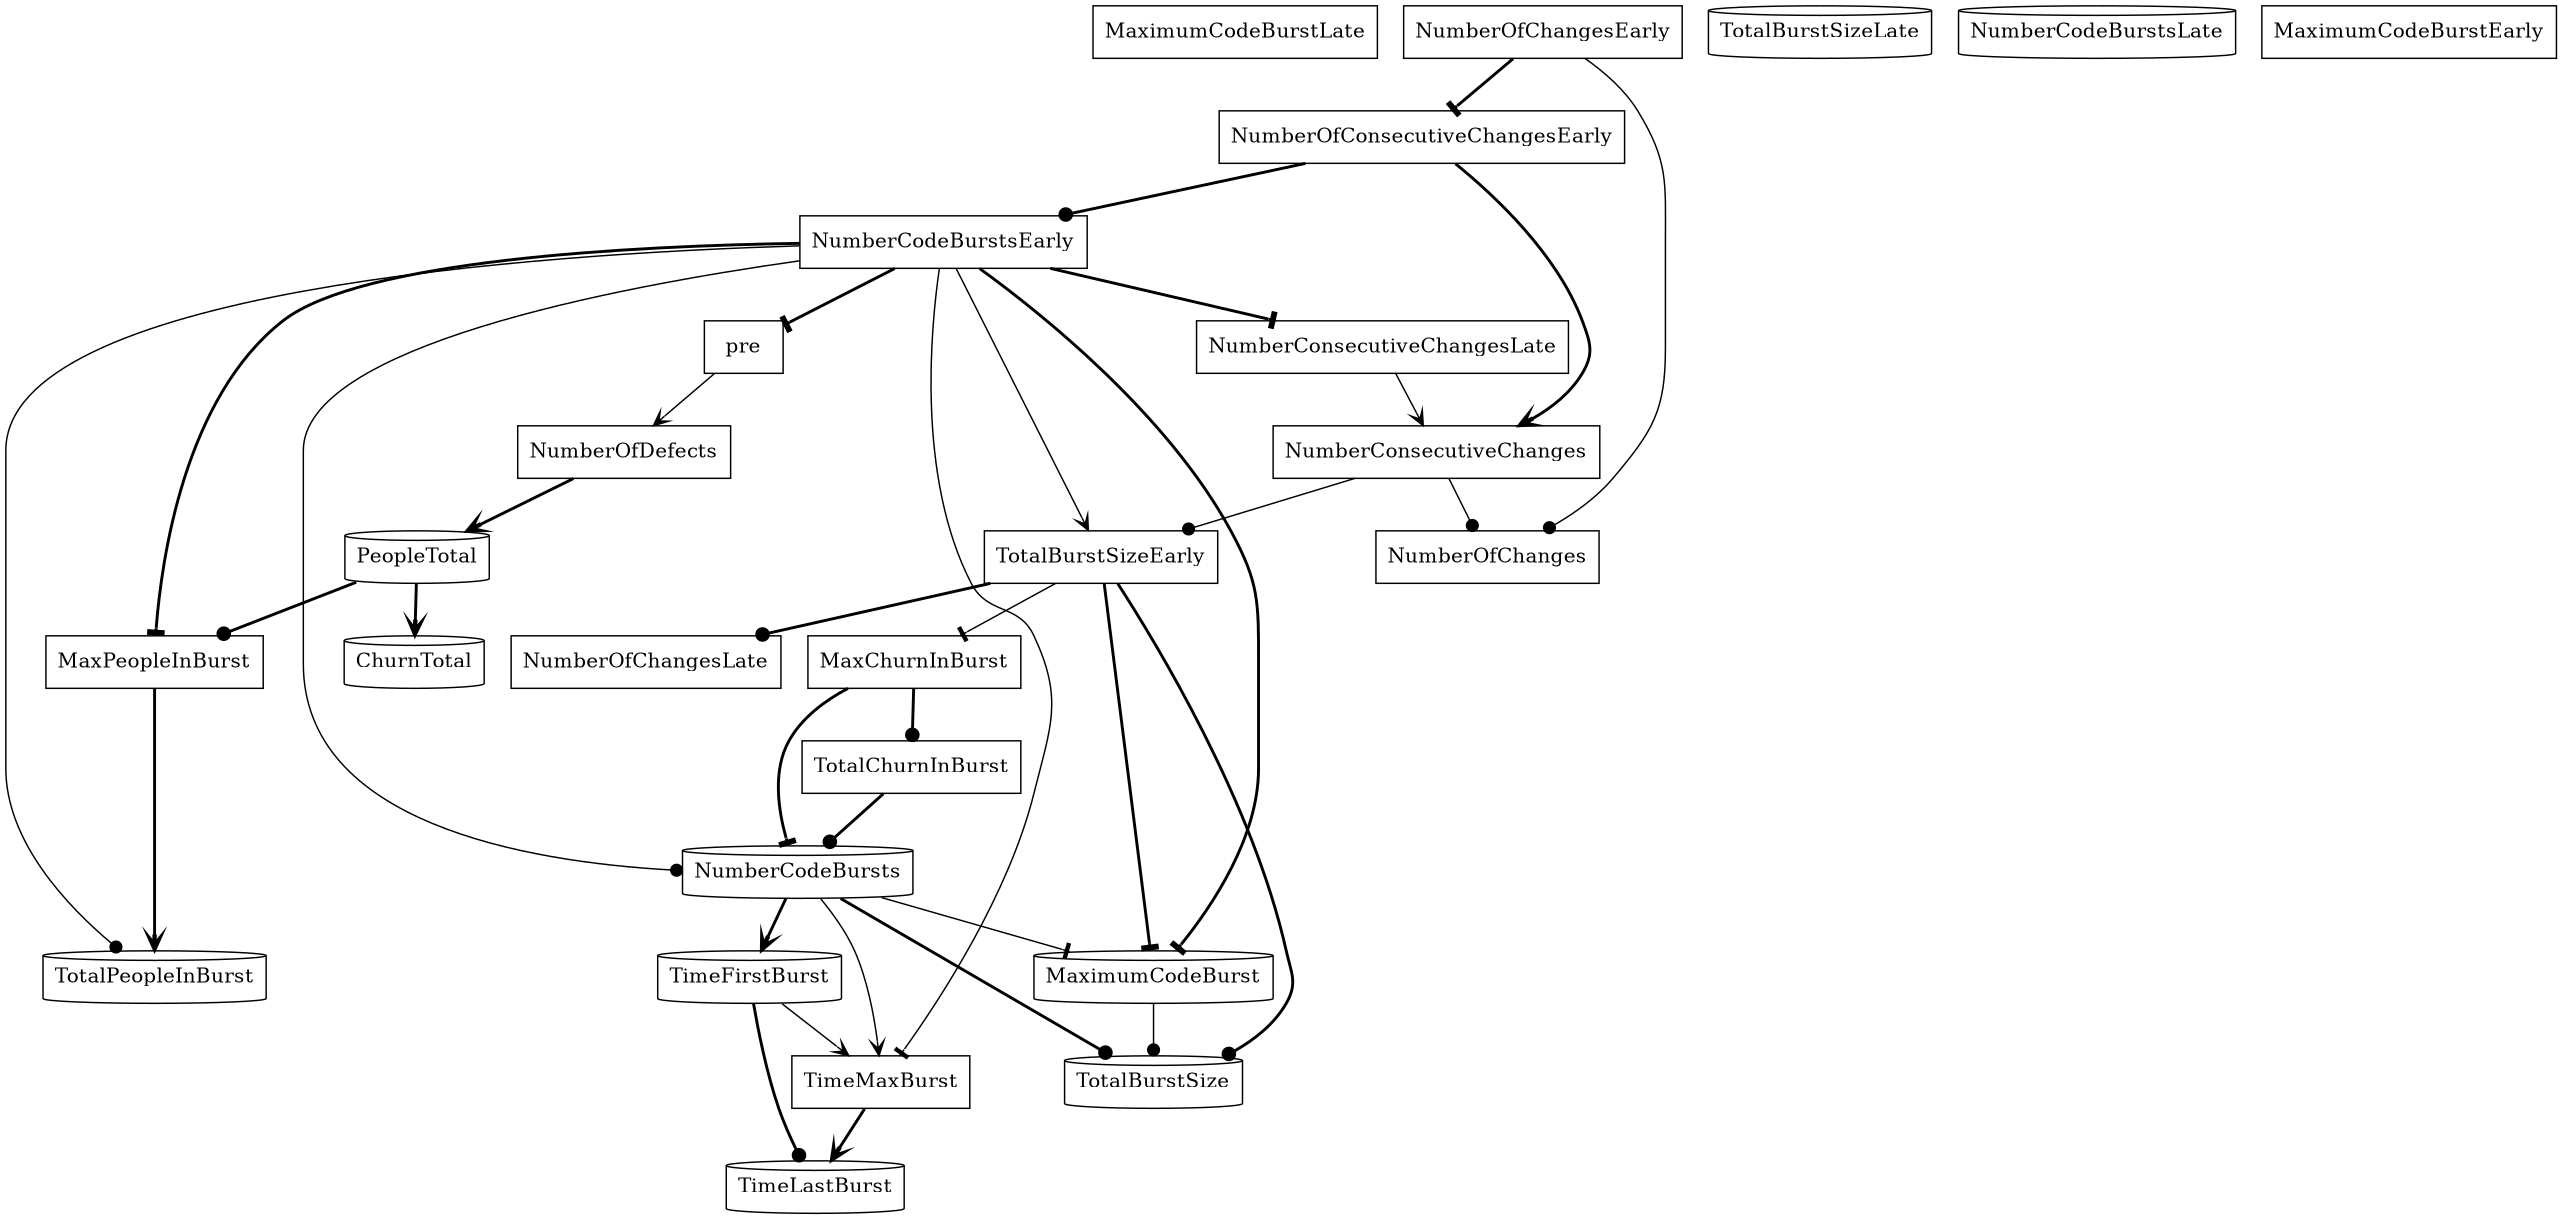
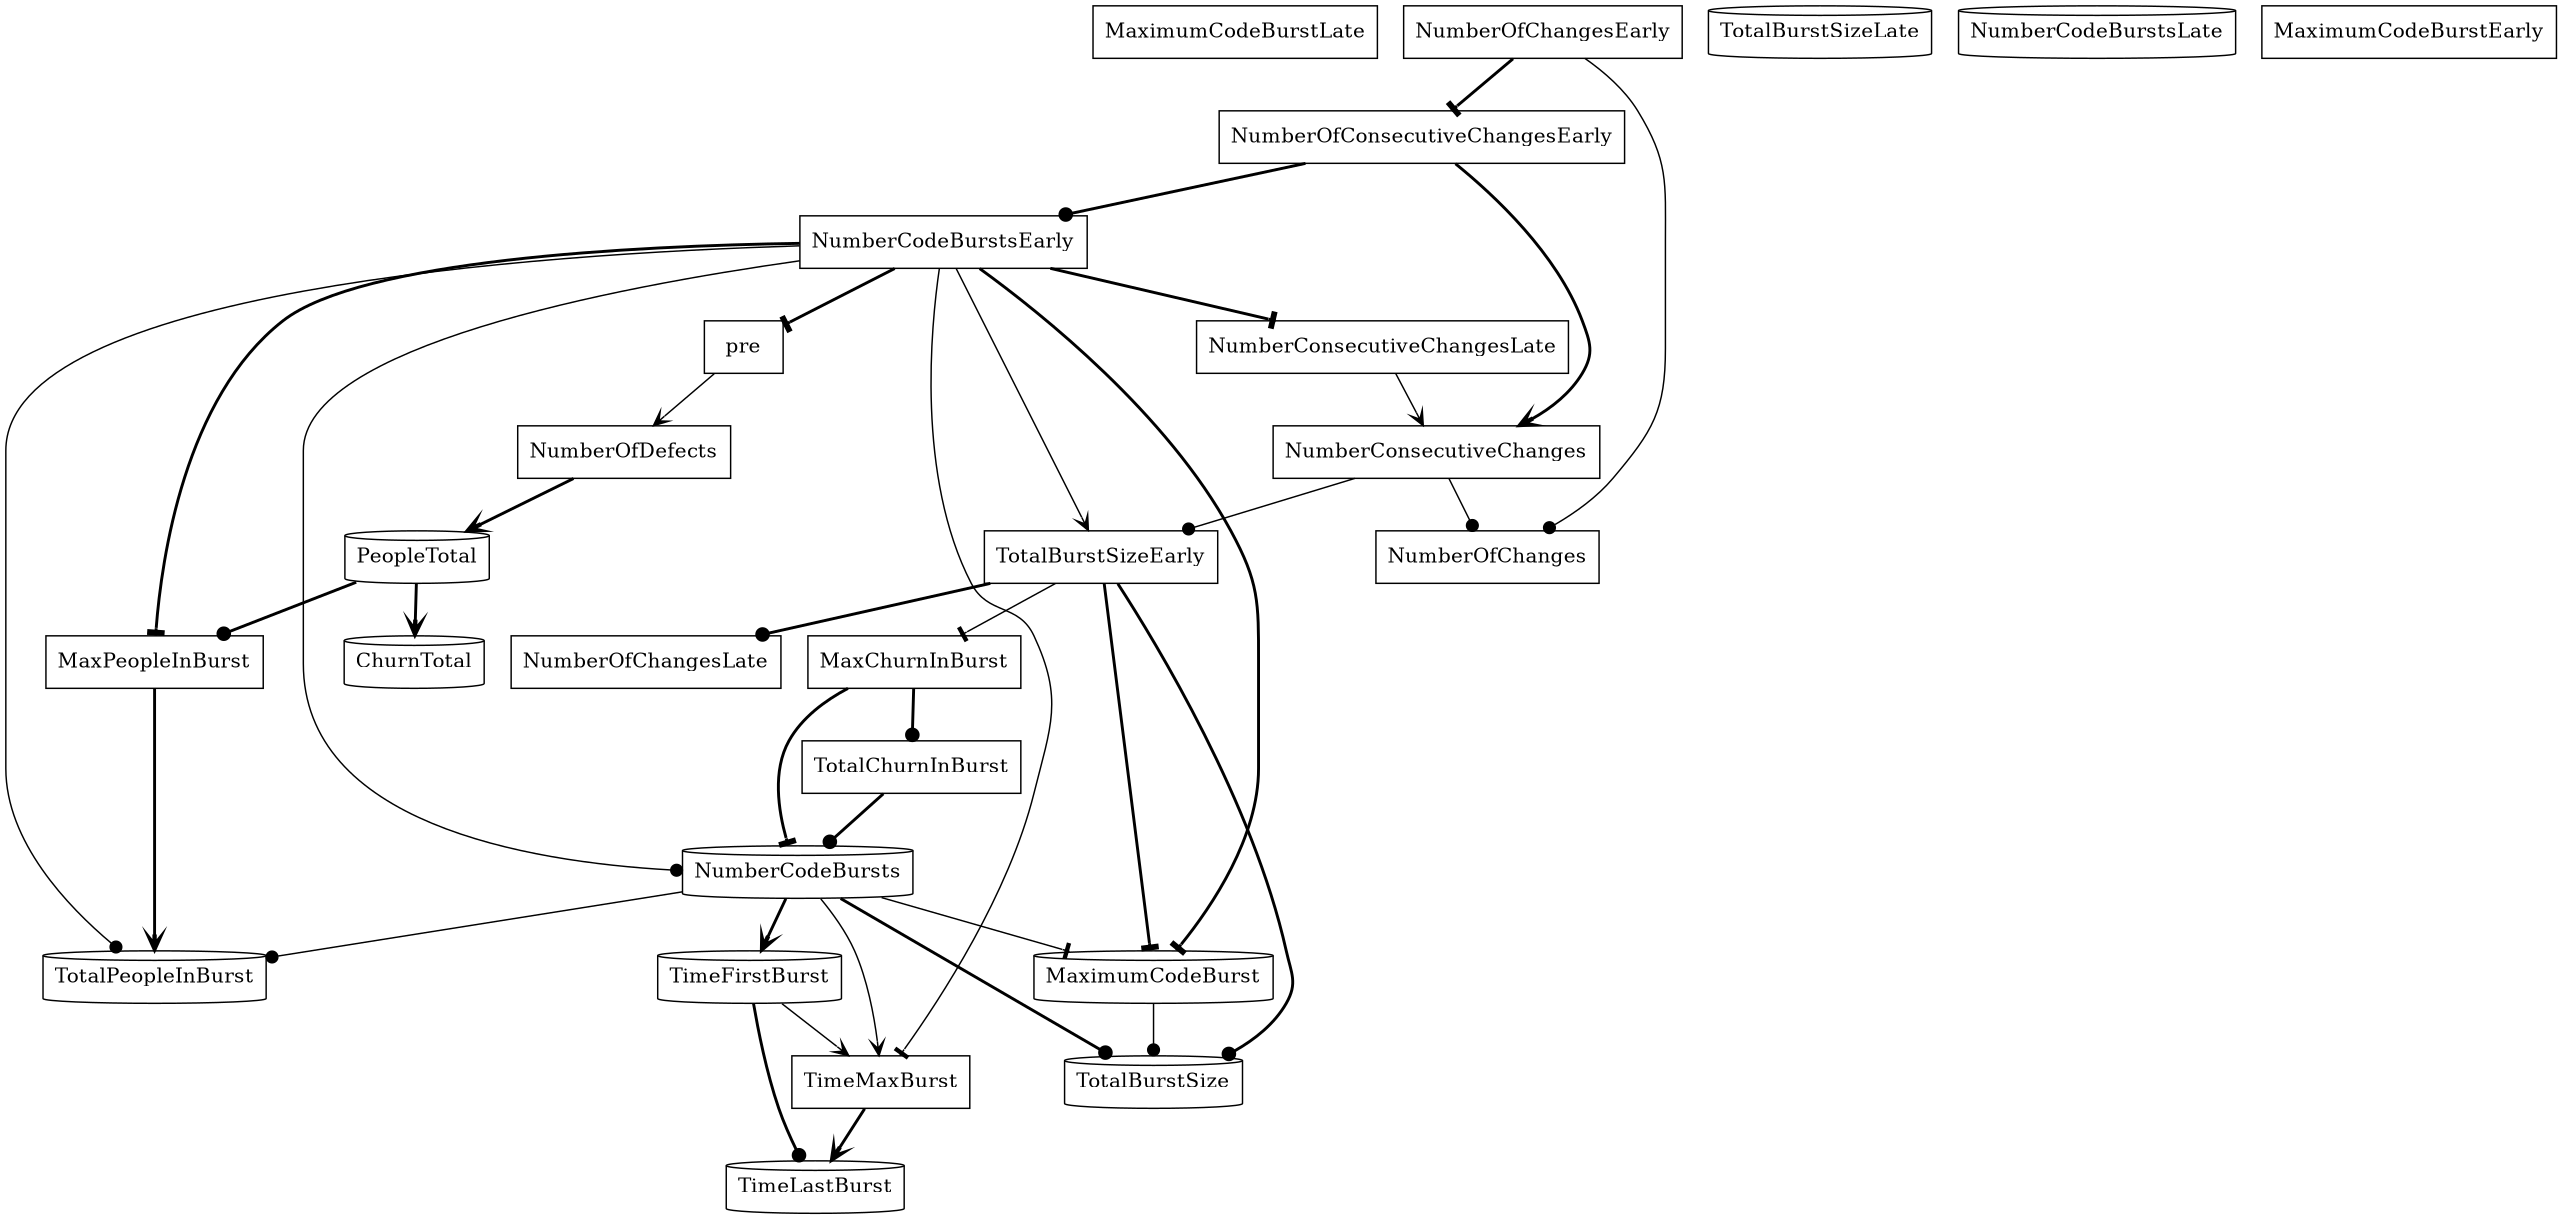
  digraph {
    node [shape=box]
    edge [arrowhead=dot style=bold]
    MaximumCodeBurstLate
    TotalPeopleInBurst [shape=cylinder]
    MaxPeopleInBurst
    TotalBurstSizeLate [shape=cylinder]
    NumberCodeBurstsLate [shape=cylinder]
    NumberOfChangesEarly
    NumberOfChanges
    NumberOfConsecutiveChangesEarly
    NumberCodeBurstsEarly
    NumberConsecutiveChanges
    MaxChurnInBurst
    TotalChurnInBurst
    NumberCodeBursts [shape=cylinder]
    MaximumCodeBurst [shape=cylinder]
    TimeMaxBurst
    TimeFirstBurst [shape=cylinder]
    TotalBurstSize [shape=cylinder]
    MaximumCodeBurstEarly
    NumberConsecutiveChangesLate
    TotalBurstSizeEarly
    pre
    NumberOfChangesLate
    TimeLastBurst [shape=cylinder]
    NumberOfDefects
    PeopleTotal [shape=cylinder]
    ChurnTotal [shape=cylinder]
    MaxPeopleInBurst -> TotalPeopleInBurst [arrowhead=vee]
    NumberOfChangesEarly -> NumberOfChanges [style=solid]
    NumberOfChangesEarly -> NumberOfConsecutiveChangesEarly [arrowhead=tee]
    NumberOfConsecutiveChangesEarly -> NumberCodeBurstsEarly
    NumberOfConsecutiveChangesEarly -> NumberConsecutiveChanges [arrowhead=vee]
    NumberCodeBurstsEarly -> TotalPeopleInBurst [style=solid]
    NumberCodeBurstsEarly -> MaxPeopleInBurst [arrowhead=tee]
    NumberCodeBurstsEarly -> NumberCodeBursts [style=solid]
    NumberCodeBurstsEarly -> MaximumCodeBurst [arrowhead=tee]
    NumberCodeBurstsEarly -> TimeMaxBurst [arrowhead=tee style=solid]
    NumberCodeBurstsEarly -> NumberConsecutiveChangesLate [arrowhead=tee]
    NumberCodeBurstsEarly -> TotalBurstSizeEarly [arrowhead=vee style=solid]
    NumberCodeBurstsEarly -> pre [arrowhead=tee]
    NumberConsecutiveChanges -> NumberOfChanges [style=solid]
    NumberConsecutiveChanges -> TotalBurstSizeEarly [style=solid]
    MaxChurnInBurst -> TotalChurnInBurst
    MaxChurnInBurst -> NumberCodeBursts [arrowhead=tee]
    TotalChurnInBurst -> NumberCodeBursts
+   NumberCodeBursts -> TotalPeopleInBurst [style=solid]
    NumberCodeBursts -> MaximumCodeBurst [arrowhead=tee style=solid]
    NumberCodeBursts -> TimeMaxBurst [arrowhead=vee style=solid]
    NumberCodeBursts -> TimeFirstBurst [arrowhead=vee]
    NumberCodeBursts -> TotalBurstSize
    MaximumCodeBurst -> TotalBurstSize [style=solid]
    TimeMaxBurst -> TimeLastBurst [arrowhead=vee]
    TimeFirstBurst -> TimeMaxBurst [arrowhead=vee style=solid]
    TimeFirstBurst -> TimeLastBurst
    NumberConsecutiveChangesLate -> NumberConsecutiveChanges [arrowhead=vee style=solid]
    TotalBurstSizeEarly -> MaxChurnInBurst [arrowhead=tee style=solid]
    TotalBurstSizeEarly -> MaximumCodeBurst [arrowhead=tee]
    TotalBurstSizeEarly -> TotalBurstSize
    TotalBurstSizeEarly -> NumberOfChangesLate
    pre -> NumberOfDefects [arrowhead=vee style=solid]
    NumberOfDefects -> PeopleTotal [arrowhead=vee]
    PeopleTotal -> MaxPeopleInBurst
    PeopleTotal -> ChurnTotal [arrowhead=vee]
  }
